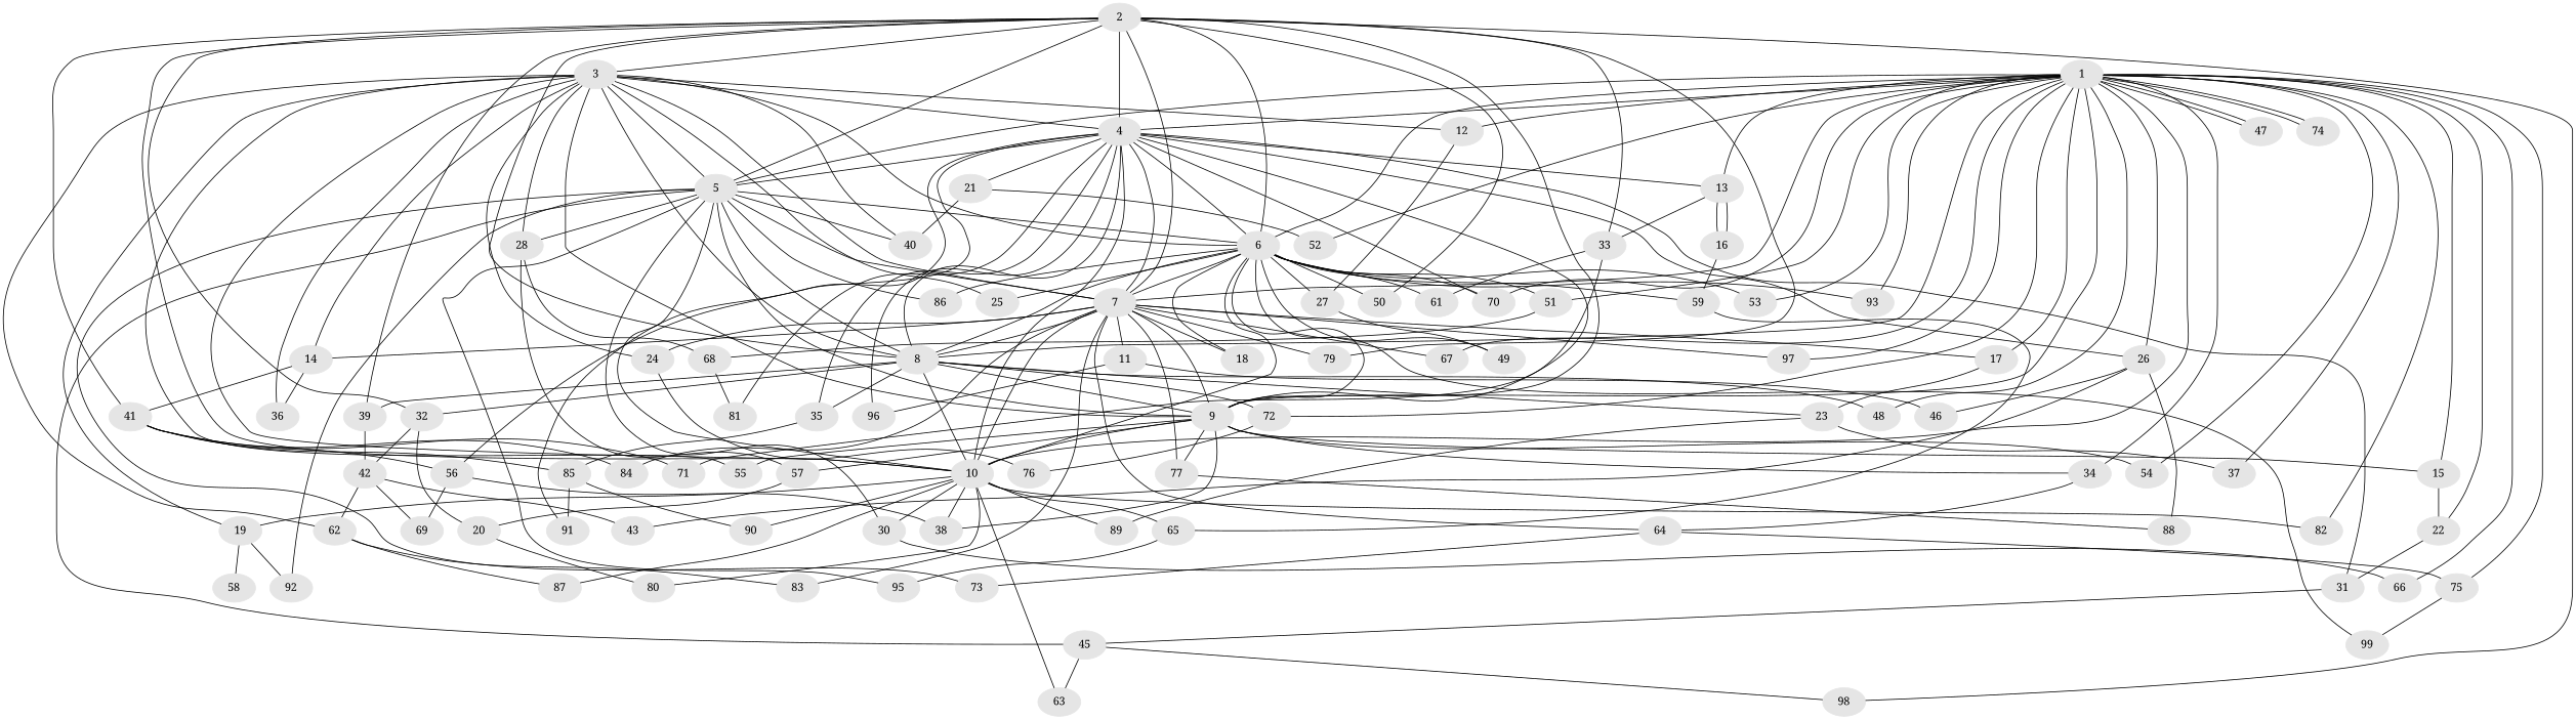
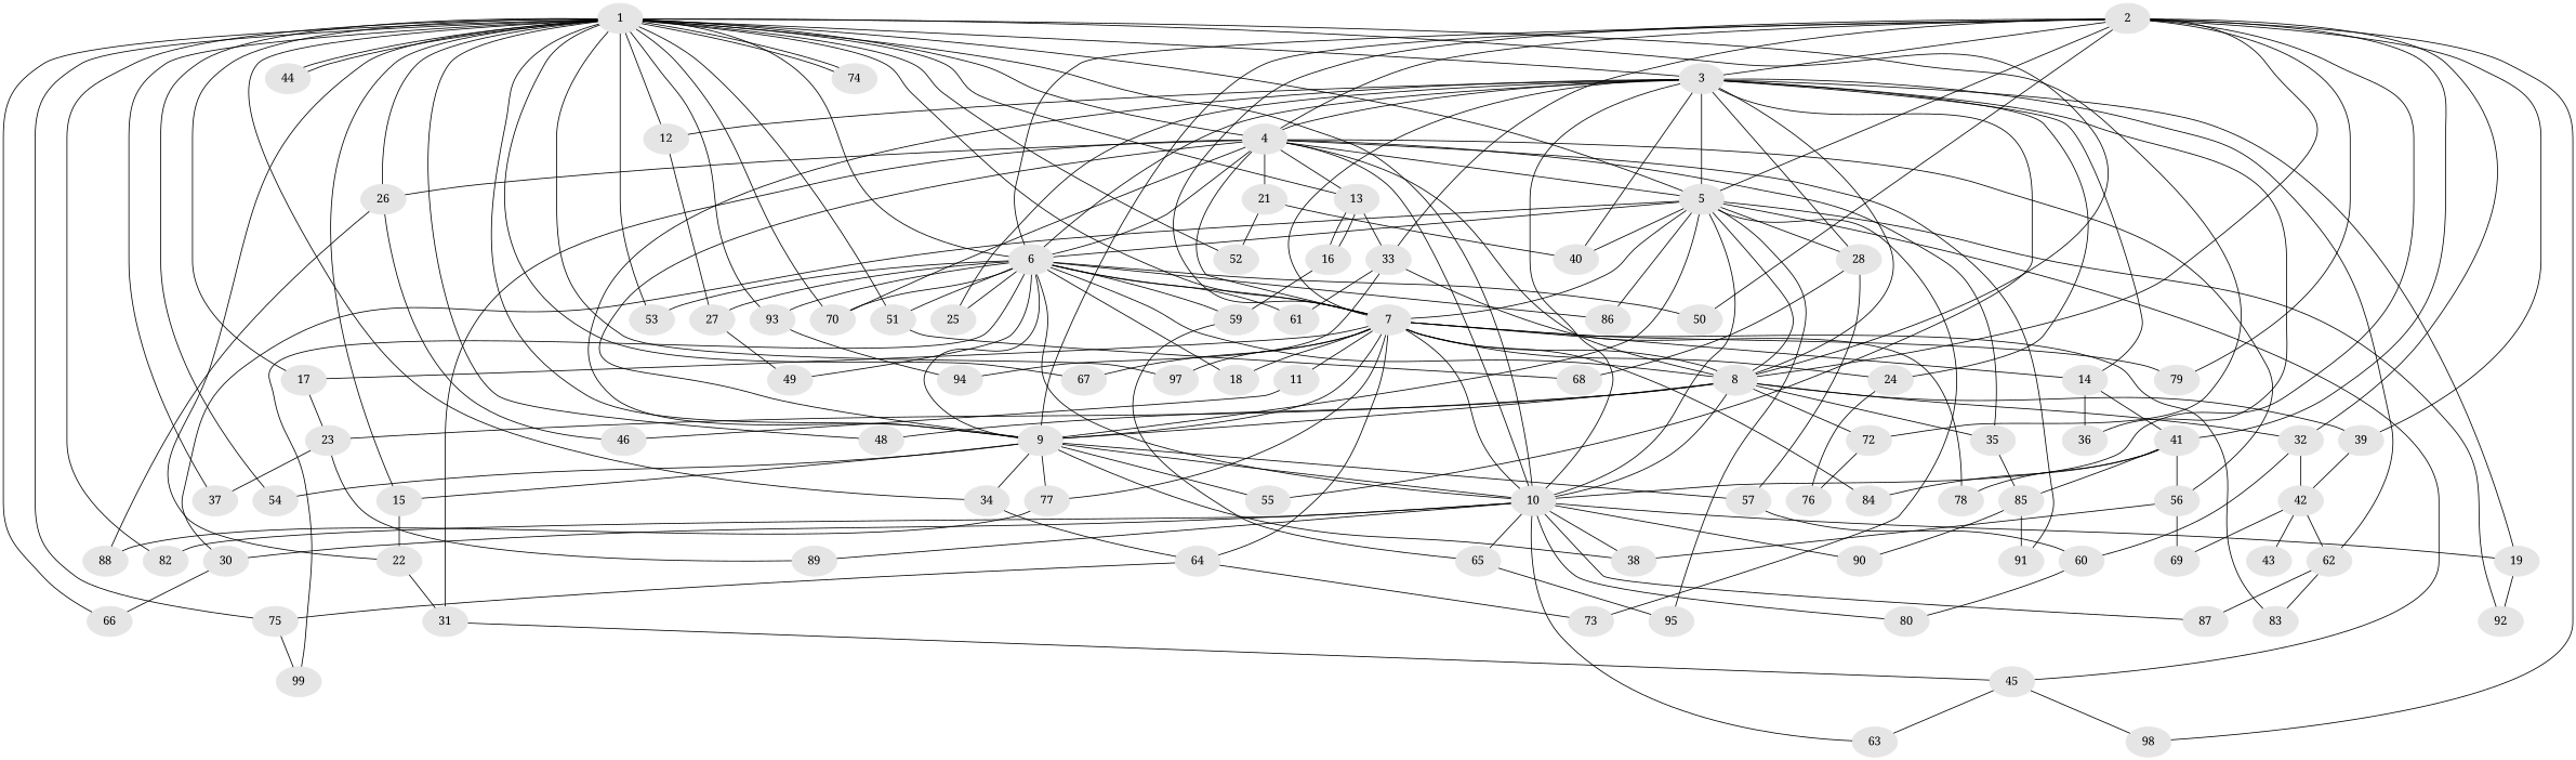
  graph {
    fontname="Noto Serif"
    node [color=gray90 fontname="Noto Serif" style=filled]
    edge [fontname="Noto Serif"]
    1
    3
    4
    5
    6
    7
    8
    9
    10
    12
    13
    15
    17
    22
    26
    34
    37
-   44 [label=47]
+   44
    48
    51
    52
    53
    54
    66
    67
    72
    74
    75
    82
    93
    97
    70
    2
    32
    33
    39
    41
    50
    79
    98
    14
    19
    24
    25
    28
    36
    40
    55
    62
    21
    31
    35
    56
-   81
    91
-   96
    30
    45
    73
    86
    92
    95
    18
    27
    49
    59
    61
    99
    11
    64
    77
    83
    84
    23
    38
    57
    63
    65
    80
    87
    89
    90
    16
    46
    43
    88
    68
    76
+   94
    42
-   60 [label=20]
-   78 [label=71]
+   60
+   78
    85
-   58
    69
+   1 -- 3
    1 -- 4
    1 -- 5
    1 -- 6
    1 -- 7
    1 -- 8
    1 -- 9
    1 -- 10
    1 -- 12
    1 -- 13
    1 -- 15
    1 -- 17
    1 -- 22
    1 -- 26
    1 -- 34
    1 -- 37
    1 -- 44
    1 -- 44
    1 -- 48
    1 -- 51
    1 -- 52
    1 -- 53
    1 -- 54
    1 -- 66
    1 -- 67
    1 -- 72
    1 -- 74
    1 -- 74
    1 -- 75
    1 -- 82
    1 -- 93
    1 -- 97
    1 -- 70
    3 -- 4
    3 -- 5
    3 -- 6
    3 -- 7
    3 -- 8
    3 -- 9
    3 -- 10
    3 -- 12
    3 -- 14
    3 -- 19
    3 -- 24
    3 -- 25
    3 -- 28
    3 -- 36
    3 -- 40
    3 -- 55
    3 -- 62
    4 -- 5
    4 -- 6
    4 -- 7
    4 -- 8
    4 -- 9
    4 -- 10
    4 -- 13
    4 -- 26
    4 -- 70
    4 -- 21
    4 -- 31
    4 -- 35
    4 -- 56
-   4 -- 81
    4 -- 91
-   4 -- 96
    5 -- 6
    5 -- 7
    5 -- 8
    5 -- 9
    5 -- 10
    5 -- 28
    5 -- 40
    5 -- 30
    5 -- 45
    5 -- 73
    5 -- 86
    5 -- 92
    5 -- 95
    6 -- 7
    6 -- 8
    6 -- 9
    6 -- 10
    6 -- 51
    6 -- 53
    6 -- 93
    6 -- 70
    6 -- 50
    6 -- 25
    6 -- 86
    6 -- 18
    6 -- 27
    6 -- 49
    6 -- 59
    6 -- 61
    6 -- 99
    7 -- 8
    7 -- 9
    7 -- 10
    7 -- 17
    7 -- 67
    7 -- 97
    7 -- 79
    7 -- 14
    7 -- 24
    7 -- 18
    7 -- 11
    7 -- 64
    7 -- 77
    7 -- 83
    7 -- 84
    8 -- 9
    8 -- 10
    8 -- 48
    8 -- 72
    8 -- 32
    8 -- 39
    8 -- 35
    8 -- 23
    9 -- 10
    9 -- 15
    9 -- 34
    9 -- 54
    9 -- 55
    9 -- 77
    9 -- 38
    9 -- 57
    10 -- 82
    10 -- 19
    10 -- 30
    10 -- 38
    10 -- 63
    10 -- 65
    10 -- 80
    10 -- 87
    10 -- 89
    10 -- 90
    12 -- 27
    13 -- 33
    13 -- 16
    13 -- 16
    15 -- 22
    17 -- 23
    22 -- 31
    26 -- 46
-   26 -- 43
    26 -- 88
    34 -- 64
    51 -- 68
    72 -- 76
    75 -- 99
+   93 -- 94
    2 -- 3
    2 -- 4
    2 -- 5
    2 -- 6
    2 -- 7
    2 -- 8
    2 -- 9
    2 -- 10
    2 -- 32
    2 -- 33
    2 -- 39
    2 -- 41
    2 -- 50
    2 -- 79
    2 -- 98
    32 -- 42
    32 -- 60
    33 -- 61
+   33 -- 94
    33 -- 78
    39 -- 42
    41 -- 56
    41 -- 84
    41 -- 78
    41 -- 85
    14 -- 41
    14 -- 36
    19 -- 92
-   19 -- 58
    24 -- 76
    28 -- 57
    28 -- 68
    62 -- 83
    62 -- 87
    21 -- 52
    21 -- 40
    31 -- 45
    35 -- 85
    56 -- 38
    56 -- 69
    30 -- 66
    45 -- 98
    45 -- 63
    27 -- 49
    59 -- 65
-   11 -- 96
    11 -- 46
    64 -- 75
    64 -- 73
    77 -- 88
    23 -- 37
    23 -- 89
    57 -- 60
    65 -- 95
    16 -- 59
-   68 -- 81
    42 -- 62
    42 -- 43
    42 -- 69
    60 -- 80
    85 -- 91
    85 -- 90
  }
